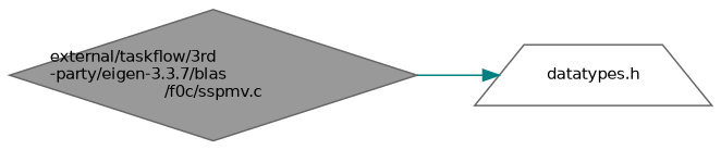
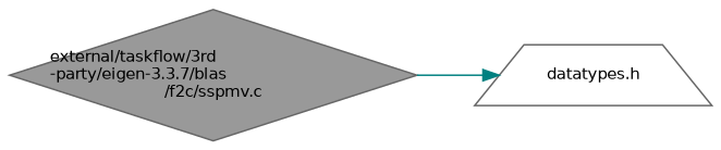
  digraph {
    rankdir=LR
    node [fontname=Helvetica fontsize=10 style=filled]
-   n1 [color=gray40 fillcolor=grey60 fontcolor=black height=0.2 label="external/taskflow/3rd\l-party/eigen-3.3.7/blas\l/f0c/sspmv.c" shape=diamond width=0.4]
+   n1 [color=gray40 fillcolor=grey60 fontcolor=black height=0.2 label="external/taskflow/3rd\l-party/eigen-3.3.7/blas\l/f2c/sspmv.c" shape=diamond width=0.4]
    n2 [color=grey40 fillcolor=white height=0.2 label="datatypes.h" shape=trapezium width=0.4]
    n1 -> n2 [color=teal fontname=Helvetica fontsize=10 labelfontname=Helvetica labelfontsize=10 style=solid]
  }
